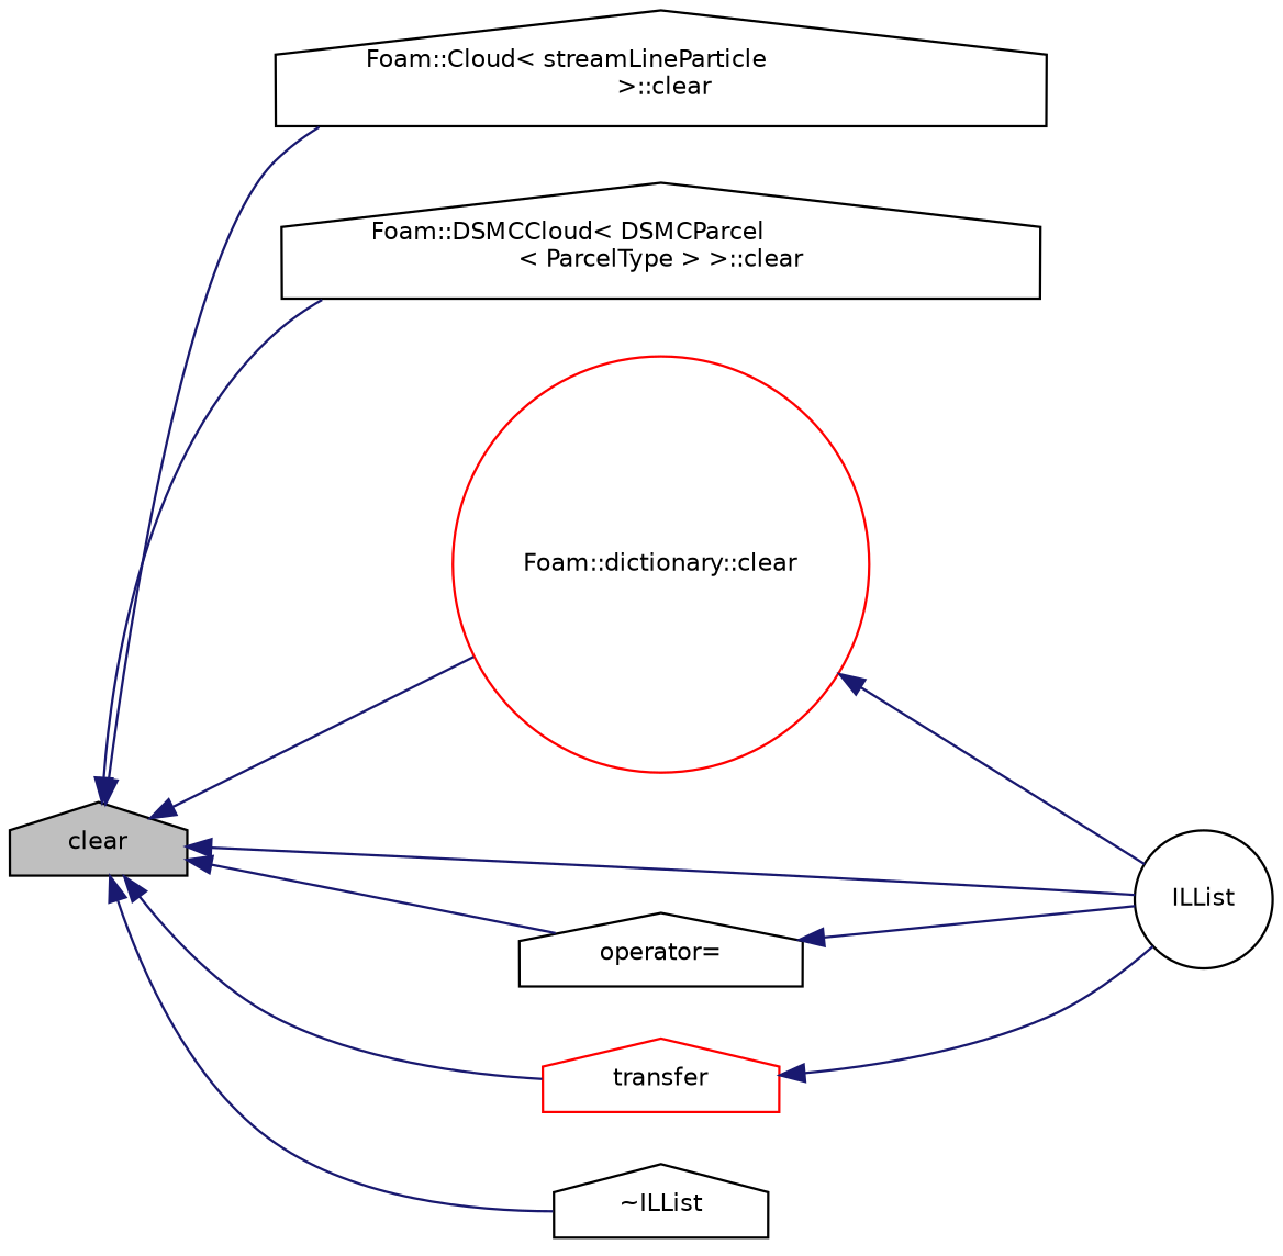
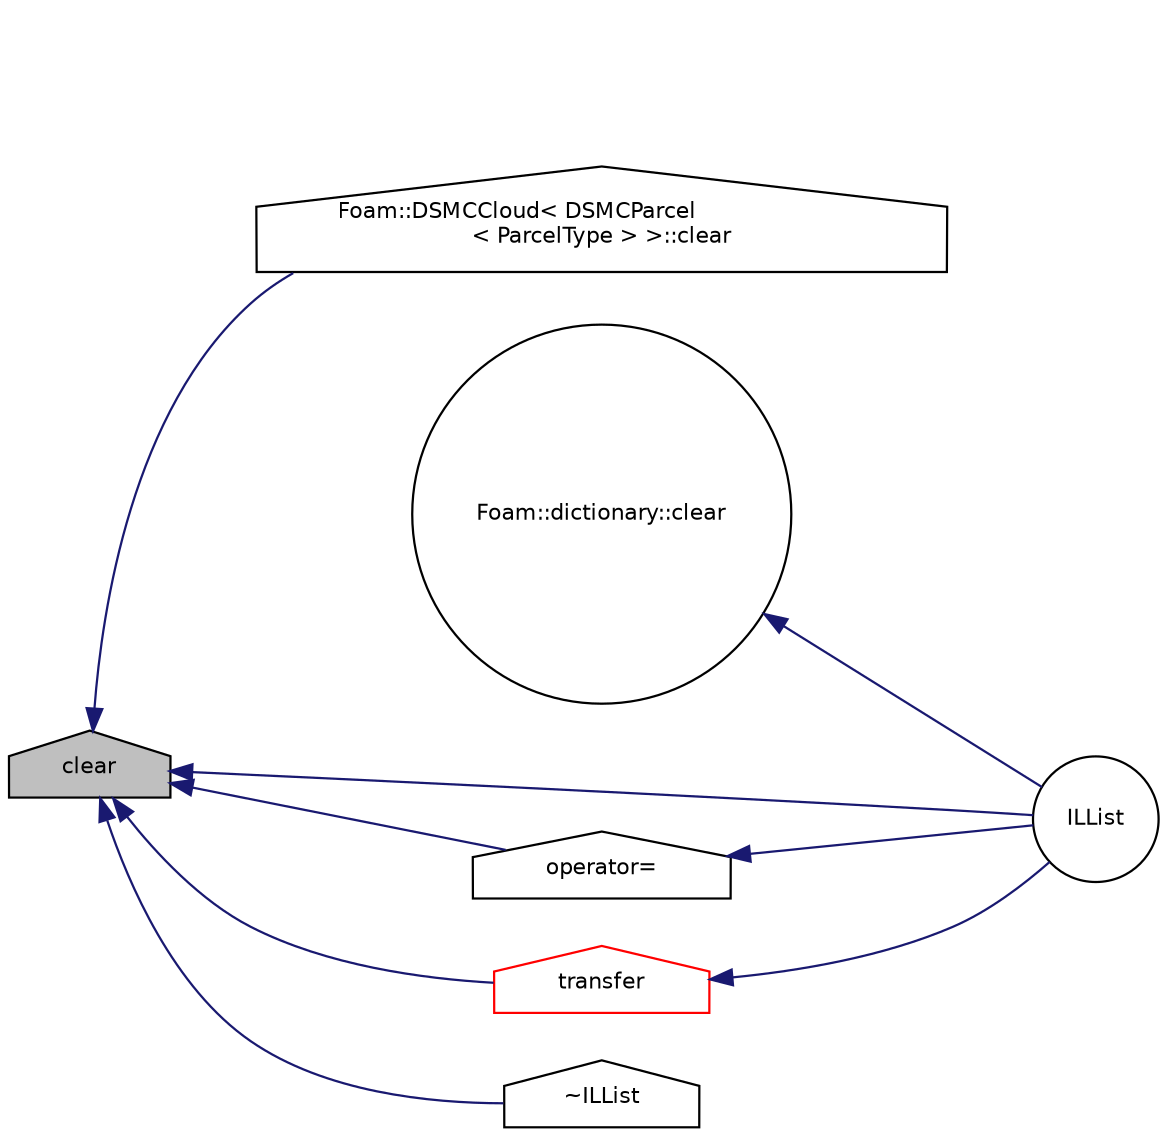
  digraph {
    rankdir=LR
    node [color=black fontname=Helvetica fontsize=10 shape=house]
    edge [color=midnightblue dir=back fontname=Helvetica fontsize=10 labelfontname=Helvetica labelfontsize=10 style=solid]
    n1 [fillcolor=grey75 fontcolor=black height=0.2 label=clear style=filled width=0.4]
-   n2 [height=0.2 label="Foam::Cloud\< streamLineParticle\l \>::clear" width=0.4]
    n3 [height=0.2 label="Foam::DSMCCloud\< DSMCParcel\l\< ParcelType \> \>::clear" width=0.4]
-   n4 [color=red height=0.2 label="Foam::dictionary::clear" shape=circle width=0.4]
+   n4 [height=0.2 label="Foam::dictionary::clear" shape=circle width=0.4]
    n5 [height=0.2 label=ILList shape=circle width=0.4]
    n6 [height=0.2 label="operator=" width=0.4]
    n7 [color=red height=0.2 label=transfer width=0.4]
    n8 [height=0.2 label="~ILList" width=0.4]
-   n1 -> n2
    n1 -> n3
-   n1 -> n4
    n1 -> n5
    n1 -> n6
    n1 -> n7
    n1 -> n8
    n4 -> n5
    n6 -> n5
    n7 -> n5
  }
